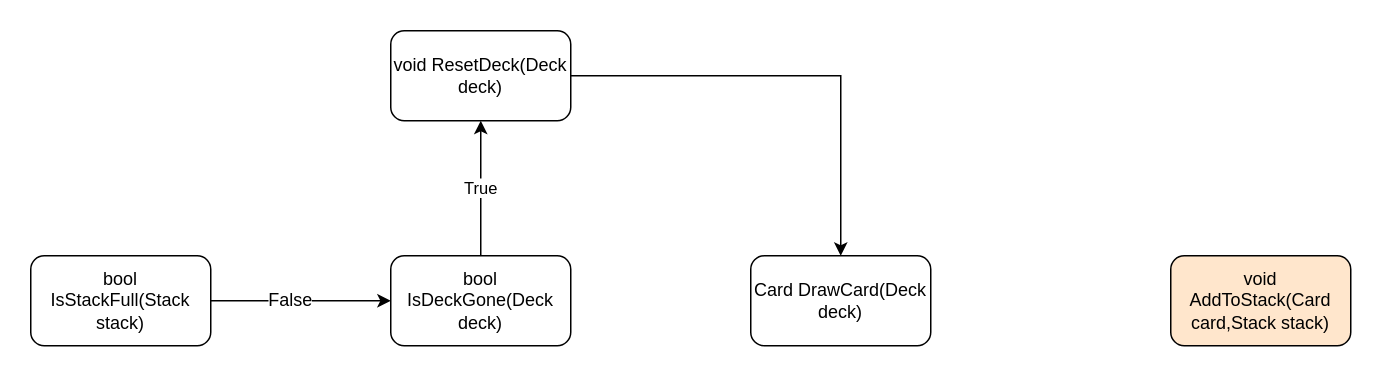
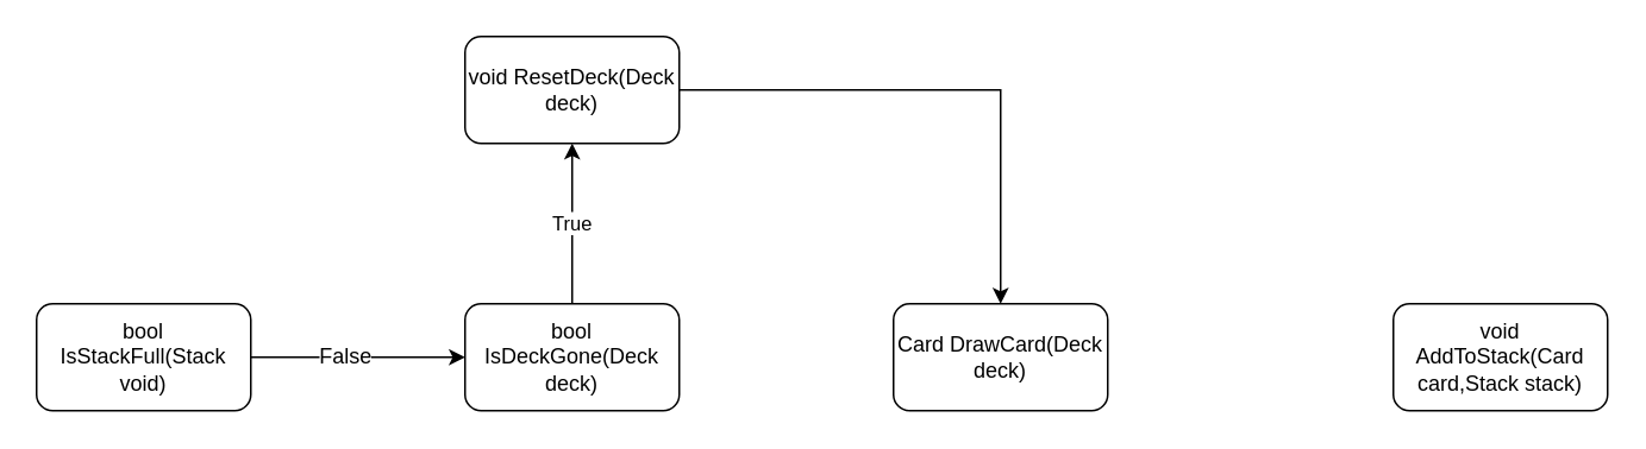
  <mxCell id="0" />
  <mxCell id="1" parent="0" />
  <mxCell id="2" style="edgeStyle=orthogonalEdgeStyle;rounded=0;orthogonalLoop=1;jettySize=auto;html=1;" edge="1" parent="1" source="4" target="6"><mxGeometry relative="1" as="geometry" /></mxCell>
  <mxCell id="3" value="False" style="text;html=1;resizable=0;points=[];align=center;verticalAlign=middle;labelBackgroundColor=#ffffff;" vertex="1" connectable="0" parent="2"><mxGeometry x="-0.137" y="1" relative="1" as="geometry"><mxPoint as="offset" /></mxGeometry></mxCell>
- <mxCell id="4" value="bool IsStackFull(Stack stack)" style="rounded=1;whiteSpace=wrap;html=1;" vertex="1" parent="1"><mxGeometry x="20" y="170" width="120" height="60" as="geometry" /></mxCell>
+ <mxCell id="4" value="bool IsStackFull(Stack void)" style="rounded=1;whiteSpace=wrap;html=1;" vertex="1" parent="1"><mxGeometry x="20" y="170" width="120" height="60" as="geometry" /></mxCell>
  <mxCell id="5" value="True" style="edgeStyle=orthogonalEdgeStyle;rounded=0;orthogonalLoop=1;jettySize=auto;html=1;" edge="1" parent="1" source="6" target="8"><mxGeometry relative="1" as="geometry" /></mxCell>
  <mxCell id="6" value="bool IsDeckGone(Deck deck)" style="rounded=1;whiteSpace=wrap;html=1;" vertex="1" parent="1"><mxGeometry x="260" y="170" width="120" height="60" as="geometry" /></mxCell>
  <mxCell id="7" style="edgeStyle=orthogonalEdgeStyle;rounded=0;orthogonalLoop=1;jettySize=auto;html=1;" edge="1" parent="1" source="8" target="9"><mxGeometry relative="1" as="geometry" /></mxCell>
  <mxCell id="8" value="void ResetDeck(Deck deck)" style="rounded=1;whiteSpace=wrap;html=1;" vertex="1" parent="1"><mxGeometry x="260" y="20" width="120" height="60" as="geometry" /></mxCell>
  <mxCell id="9" value="Card DrawCard(Deck deck)" style="rounded=1;whiteSpace=wrap;html=1;" vertex="1" parent="1"><mxGeometry x="500" y="170" width="120" height="60" as="geometry" /></mxCell>
- <mxCell id="10" value="void AddToStack(Card card,Stack stack)" style="rounded=1;whiteSpace=wrap;html=1;fillColor=#ffe6cc;" vertex="1" parent="1"><mxGeometry x="780" y="170" width="120" height="60" as="geometry" /></mxCell>
+ <mxCell id="10" value="void AddToStack(Card card,Stack stack)" style="rounded=1;whiteSpace=wrap;html=1;" vertex="1" parent="1"><mxGeometry x="780" y="170" width="120" height="60" as="geometry" /></mxCell>
